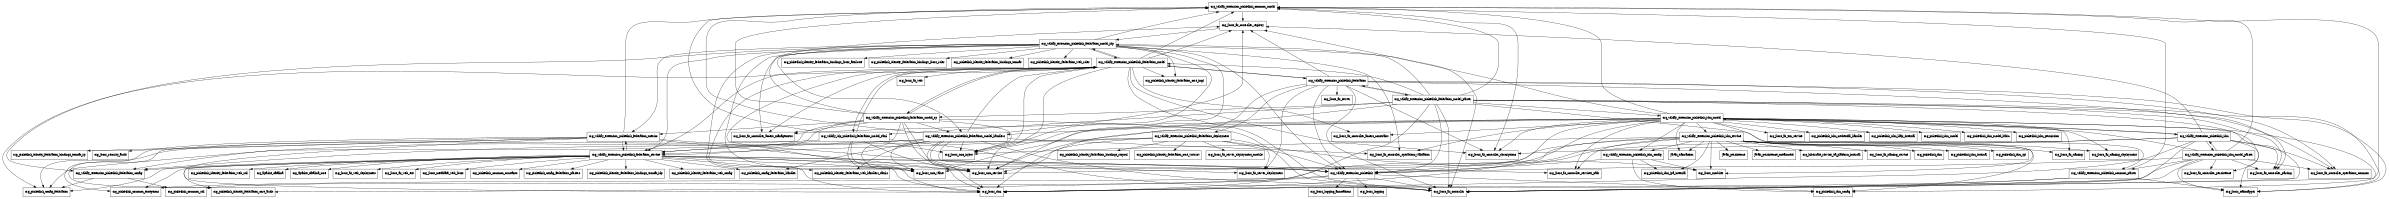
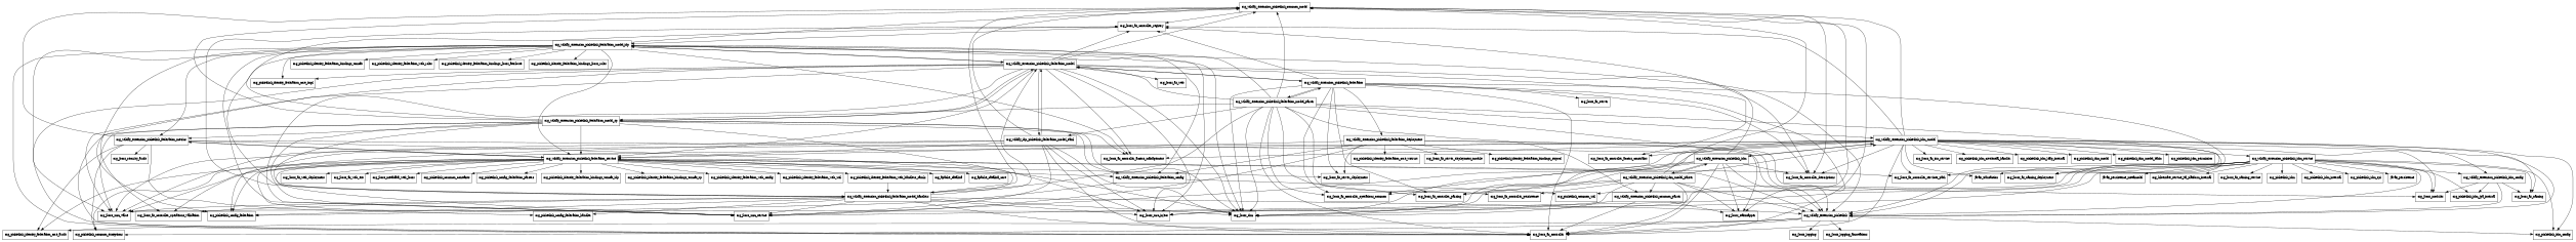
  digraph {
    node [fontsize=10.0 shape=box]
    org_wildfly_extension_picketlink
    org_jboss_as_controller
    org_jboss_logging
    org_jboss_logging_annotations
    org_picketlink_common_exceptions
    org_picketlink_identity_federation_core_audit
    org_picketlink_idm_config
    org_wildfly_extension_picketlink_common_model
    org_jboss_as_controller_descriptions
    org_jboss_as_controller_registry
    org_wildfly_extension_picketlink_federation_model_idp
    org_wildfly_extension_picketlink_common_parser
    org_jboss_dmr
    org_jboss_staxmapper
    org_wildfly_extension_picketlink_federation
    org_jboss_as_controller_operations_common
    org_jboss_as_controller_parsing
    org_jboss_as_server
    org_jboss_as_server_deployment
    org_wildfly_extension_picketlink_federation_deployment
    org_wildfly_extension_picketlink_federation_model
    org_wildfly_extension_picketlink_federation_model_parser
    org_wildfly_extension_picketlink_federation_config
    org_jboss_as_server_deployment_module
    org_jboss_modules
    org_jboss_msc_service
    org_picketlink_identity_federation_bindings_stspool
    org_picketlink_identity_federation_core_wstrust
    org_wildfly_extension_picketlink_federation_service
    org_picketlink_config_federation
    org_jboss_as_controller_access_constraint
    org_jboss_as_controller_access_management
    org_jboss_as_web
    org_jboss_msc_inject
    org_jboss_msc_value
    org_picketlink_identity_federation_core_impl
    n37 [label=org_wildfly_idp_picketlink_federation_model_saml]
    org_wildfly_extension_picketlink_federation_model_sp
    org_wildfly_extension_picketlink_federation_model_handlers
    org_jboss_as_controller_persistence
    org_wildfly_extension_picketlink_idm_model
    org_picketlink_common_util
    org_jboss_as_controller_services_path
    org_wildfly_extension_picketlink_federation_metrics
    org_picketlink_config_federation_handler
    org_picketlink_identity_federation_web_handlers_saml2
    org_apache_catalina
    org_apache_catalina_core
    org_jboss_as_web_deployment
    org_jboss_as_web_ext
    org_jboss_metadata_web_jboss
    org_picketlink_common_constants
    org_picketlink_config_federation_parsers
    org_picketlink_identity_federation_bindings_tomcat_idp
    org_picketlink_identity_federation_bindings_tomcat_sp
    org_picketlink_identity_federation_web_config
    org_picketlink_identity_federation_web_util
    org_jboss_as_controller_operations_validation
    org_picketlink_identity_federation_bindings_jboss_attribute
    org_picketlink_identity_federation_bindings_jboss_roles
    org_picketlink_identity_federation_bindings_tomcat
    org_picketlink_identity_federation_web_roles
    org_wildfly_extension_picketlink_idm
    org_wildfly_extension_picketlink_idm_config
    javax_transaction
    org_jboss_as_naming
    org_jboss_as_naming_deployment
    org_jboss_as_txn_service
    org_picketlink_idm_credential_handler
    org_picketlink_idm_ldap_internal
    org_picketlink_idm_model
    org_picketlink_idm_model_basic
    org_picketlink_idm_permission
    org_wildfly_extension_picketlink_idm_service
    org_jboss_security_audit
    org_wildfly_extension_picketlink_idm_model_parser
    org_picketlink_idm_jpa_internal
    javax_persistence
    javax_persistence_metamodel
    org_hibernate_service_jta_platform_internal
    org_jboss_as_naming_service
    org_picketlink_idm
    org_picketlink_idm_internal
    org_picketlink_idm_spi
    org_wildfly_extension_picketlink -> org_jboss_as_controller
    org_wildfly_extension_picketlink -> org_jboss_logging
    org_wildfly_extension_picketlink -> org_jboss_logging_annotations
    org_wildfly_extension_picketlink -> org_picketlink_common_exceptions
    org_wildfly_extension_picketlink -> org_picketlink_identity_federation_core_audit
    org_wildfly_extension_picketlink -> org_picketlink_idm_config
    org_wildfly_extension_picketlink_common_model -> org_jboss_as_controller
    org_wildfly_extension_picketlink_common_model -> org_jboss_as_controller_descriptions
    org_wildfly_extension_picketlink_common_model -> org_jboss_as_controller_registry
    org_jboss_as_controller_registry -> org_wildfly_extension_picketlink_federation_model_idp
    org_wildfly_extension_picketlink_federation_model_idp -> org_wildfly_extension_picketlink
    org_wildfly_extension_picketlink_federation_model_idp -> org_jboss_as_controller
    org_wildfly_extension_picketlink_federation_model_idp -> org_wildfly_extension_picketlink_common_model
    org_wildfly_extension_picketlink_federation_model_idp -> org_jboss_dmr
    org_wildfly_extension_picketlink_federation_model_idp -> org_wildfly_extension_picketlink_federation_model
    org_wildfly_extension_picketlink_federation_model_idp -> org_wildfly_extension_picketlink_federation_config
    org_wildfly_extension_picketlink_federation_model_idp -> org_jboss_msc_service
    org_wildfly_extension_picketlink_federation_model_idp -> org_wildfly_extension_picketlink_federation_service
    org_wildfly_extension_picketlink_federation_model_idp -> org_jboss_as_controller_access_management
    org_wildfly_extension_picketlink_federation_model_idp -> org_jboss_msc_inject
    org_wildfly_extension_picketlink_federation_model_idp -> org_jboss_msc_value
    org_wildfly_extension_picketlink_federation_model_idp -> org_picketlink_identity_federation_core_impl
    org_wildfly_extension_picketlink_federation_model_idp -> org_wildfly_extension_picketlink_federation_model_handlers
    org_wildfly_extension_picketlink_federation_model_idp -> org_wildfly_extension_picketlink_federation_metrics
    org_wildfly_extension_picketlink_federation_model_idp -> org_jboss_as_controller_operations_validation
    org_wildfly_extension_picketlink_federation_model_idp -> org_picketlink_identity_federation_bindings_jboss_attribute
    org_wildfly_extension_picketlink_federation_model_idp -> org_picketlink_identity_federation_bindings_jboss_roles
    org_wildfly_extension_picketlink_federation_model_idp -> org_picketlink_identity_federation_bindings_tomcat
    org_wildfly_extension_picketlink_federation_model_idp -> org_picketlink_identity_federation_web_roles
    org_wildfly_extension_picketlink_common_parser -> org_jboss_as_controller
    org_wildfly_extension_picketlink_common_parser -> org_wildfly_extension_picketlink_common_model
    org_wildfly_extension_picketlink_common_parser -> org_jboss_dmr
    org_wildfly_extension_picketlink_common_parser -> org_jboss_staxmapper
    org_wildfly_extension_picketlink_federation -> org_wildfly_extension_picketlink
    org_wildfly_extension_picketlink_federation -> org_jboss_as_controller
    org_wildfly_extension_picketlink_federation -> org_jboss_as_controller_descriptions
    org_wildfly_extension_picketlink_federation -> org_jboss_as_controller_registry
    org_wildfly_extension_picketlink_federation -> org_jboss_dmr
    org_wildfly_extension_picketlink_federation -> org_jboss_staxmapper
    org_wildfly_extension_picketlink_federation -> org_jboss_as_controller_operations_common
    org_wildfly_extension_picketlink_federation -> org_jboss_as_controller_parsing
    org_wildfly_extension_picketlink_federation -> org_jboss_as_server
    org_wildfly_extension_picketlink_federation -> org_jboss_as_server_deployment
    org_wildfly_extension_picketlink_federation -> org_wildfly_extension_picketlink_federation_deployment
    org_wildfly_extension_picketlink_federation -> org_wildfly_extension_picketlink_federation_model
    org_wildfly_extension_picketlink_federation -> org_wildfly_extension_picketlink_federation_model_parser
    org_wildfly_extension_picketlink_federation_deployment -> org_wildfly_extension_picketlink
    org_wildfly_extension_picketlink_federation_deployment -> org_jboss_as_server_deployment
    org_wildfly_extension_picketlink_federation_deployment -> org_wildfly_extension_picketlink_federation_config
    org_wildfly_extension_picketlink_federation_deployment -> org_jboss_as_server_deployment_module
    org_wildfly_extension_picketlink_federation_deployment -> org_jboss_modules
    org_wildfly_extension_picketlink_federation_deployment -> org_jboss_msc_service
    org_wildfly_extension_picketlink_federation_deployment -> org_picketlink_identity_federation_bindings_stspool
    org_wildfly_extension_picketlink_federation_deployment -> org_picketlink_identity_federation_core_wstrust
    org_wildfly_extension_picketlink_federation_deployment -> org_wildfly_extension_picketlink_federation_service
    org_wildfly_extension_picketlink_federation_model -> org_jboss_as_controller
    org_wildfly_extension_picketlink_federation_model -> org_wildfly_extension_picketlink_common_model
    org_wildfly_extension_picketlink_federation_model -> org_jboss_as_controller_descriptions
    org_wildfly_extension_picketlink_federation_model -> org_jboss_as_controller_registry
    org_wildfly_extension_picketlink_federation_model -> org_wildfly_extension_picketlink_federation_model_idp
    org_wildfly_extension_picketlink_federation_model -> org_jboss_dmr
    org_wildfly_extension_picketlink_federation_model -> org_wildfly_extension_picketlink_federation
    org_wildfly_extension_picketlink_federation_model -> org_jboss_msc_service
    org_wildfly_extension_picketlink_federation_model -> org_wildfly_extension_picketlink_federation_service
    org_wildfly_extension_picketlink_federation_model -> org_picketlink_config_federation
    org_wildfly_extension_picketlink_federation_model -> org_jboss_as_controller_access_constraint
    org_wildfly_extension_picketlink_federation_model -> org_jboss_as_controller_access_management
    org_wildfly_extension_picketlink_federation_model -> org_jboss_as_web
    org_wildfly_extension_picketlink_federation_model -> org_jboss_msc_inject
    org_wildfly_extension_picketlink_federation_model -> org_jboss_msc_value
    org_wildfly_extension_picketlink_federation_model -> org_picketlink_identity_federation_core_impl
    org_wildfly_extension_picketlink_federation_model -> n37
    org_wildfly_extension_picketlink_federation_model -> org_wildfly_extension_picketlink_federation_model_sp
    org_wildfly_extension_picketlink_federation_model_parser -> org_wildfly_extension_picketlink
    org_wildfly_extension_picketlink_federation_model_parser -> org_jboss_as_controller
    org_wildfly_extension_picketlink_federation_model_parser -> org_wildfly_extension_picketlink_common_model
    org_wildfly_extension_picketlink_federation_model_parser -> org_wildfly_extension_picketlink_federation_model_idp
    org_wildfly_extension_picketlink_federation_model_parser -> org_wildfly_extension_picketlink_common_parser
    org_wildfly_extension_picketlink_federation_model_parser -> org_jboss_dmr
    org_wildfly_extension_picketlink_federation_model_parser -> org_jboss_staxmapper
    org_wildfly_extension_picketlink_federation_model_parser -> org_wildfly_extension_picketlink_federation
    org_wildfly_extension_picketlink_federation_model_parser -> org_jboss_as_controller_operations_common
    org_wildfly_extension_picketlink_federation_model_parser -> org_jboss_as_controller_parsing
    org_wildfly_extension_picketlink_federation_model_parser -> org_wildfly_extension_picketlink_federation_model
    org_wildfly_extension_picketlink_federation_model_parser -> n37
    org_wildfly_extension_picketlink_federation_model_parser -> org_wildfly_extension_picketlink_federation_model_sp
    org_wildfly_extension_picketlink_federation_model_parser -> org_wildfly_extension_picketlink_federation_model_handlers
    org_wildfly_extension_picketlink_federation_model_parser -> org_jboss_as_controller_persistence
    org_wildfly_extension_picketlink_federation_model_parser -> org_wildfly_extension_picketlink_idm_model
    org_wildfly_extension_picketlink_federation_config -> org_picketlink_config_federation
    org_wildfly_extension_picketlink_federation_config -> org_picketlink_common_util
    org_wildfly_extension_picketlink_federation_service -> org_wildfly_extension_picketlink
    org_wildfly_extension_picketlink_federation_service -> org_picketlink_common_exceptions
    org_wildfly_extension_picketlink_federation_service -> org_picketlink_identity_federation_core_audit
    org_wildfly_extension_picketlink_federation_service -> org_jboss_as_server_deployment
    org_wildfly_extension_picketlink_federation_service -> org_wildfly_extension_picketlink_federation_config
    org_wildfly_extension_picketlink_federation_service -> org_jboss_msc_service
    org_wildfly_extension_picketlink_federation_service -> org_picketlink_config_federation
    org_wildfly_extension_picketlink_federation_service -> org_jboss_msc_value
    org_wildfly_extension_picketlink_federation_service -> org_jboss_as_controller_services_path
    org_wildfly_extension_picketlink_federation_service -> org_wildfly_extension_picketlink_federation_metrics
    org_wildfly_extension_picketlink_federation_service -> org_picketlink_config_federation_handler
    org_wildfly_extension_picketlink_federation_service -> org_picketlink_identity_federation_web_handlers_saml2
    org_wildfly_extension_picketlink_federation_service -> org_apache_catalina
    org_wildfly_extension_picketlink_federation_service -> org_apache_catalina_core
    org_wildfly_extension_picketlink_federation_service -> org_jboss_as_web_deployment
    org_wildfly_extension_picketlink_federation_service -> org_jboss_as_web_ext
    org_wildfly_extension_picketlink_federation_service -> org_jboss_metadata_web_jboss
    org_wildfly_extension_picketlink_federation_service -> org_picketlink_common_constants
    org_wildfly_extension_picketlink_federation_service -> org_picketlink_config_federation_parsers
    org_wildfly_extension_picketlink_federation_service -> org_picketlink_identity_federation_bindings_tomcat_idp
-   org_wildfly_extension_picketlink_federation_metrics -> org_picketlink_identity_federation_bindings_tomcat_sp
+   org_wildfly_extension_picketlink_federation_service -> org_picketlink_identity_federation_bindings_tomcat_sp
    org_wildfly_extension_picketlink_federation_service -> org_picketlink_identity_federation_web_config
    org_wildfly_extension_picketlink_federation_service -> org_picketlink_identity_federation_web_util
    n37 -> org_jboss_as_controller
    n37 -> org_wildfly_extension_picketlink_common_model
    n37 -> org_jboss_dmr
    n37 -> org_wildfly_extension_picketlink_federation_model
    n37 -> org_jboss_msc_service
    n37 -> org_wildfly_extension_picketlink_federation_service
    n37 -> org_picketlink_config_federation
    n37 -> org_jboss_msc_inject
    n37 -> org_jboss_msc_value
    org_wildfly_extension_picketlink_federation_model_sp -> org_jboss_as_controller
    org_wildfly_extension_picketlink_federation_model_sp -> org_wildfly_extension_picketlink_common_model
    org_wildfly_extension_picketlink_federation_model_sp -> org_jboss_as_controller_registry
    org_wildfly_extension_picketlink_federation_model_sp -> org_jboss_dmr
    org_wildfly_extension_picketlink_federation_model_sp -> org_wildfly_extension_picketlink_federation_model
    org_wildfly_extension_picketlink_federation_model_sp -> org_wildfly_extension_picketlink_federation_config
    org_wildfly_extension_picketlink_federation_model_sp -> org_jboss_msc_service
    org_wildfly_extension_picketlink_federation_model_sp -> org_wildfly_extension_picketlink_federation_service
    org_wildfly_extension_picketlink_federation_model_sp -> org_jboss_as_controller_access_management
    org_wildfly_extension_picketlink_federation_model_sp -> org_jboss_msc_inject
    org_wildfly_extension_picketlink_federation_model_sp -> org_jboss_msc_value
    org_wildfly_extension_picketlink_federation_model_sp -> org_wildfly_extension_picketlink_federation_model_handlers
    org_wildfly_extension_picketlink_federation_model_sp -> org_wildfly_extension_picketlink_federation_metrics
    org_wildfly_extension_picketlink_federation_model_handlers -> org_wildfly_extension_picketlink
    org_wildfly_extension_picketlink_federation_model_handlers -> org_jboss_as_controller
    org_wildfly_extension_picketlink_federation_model_handlers -> org_wildfly_extension_picketlink_common_model
    org_wildfly_extension_picketlink_federation_model_handlers -> org_jboss_as_controller_registry
    org_wildfly_extension_picketlink_federation_model_handlers -> org_jboss_dmr
    org_wildfly_extension_picketlink_federation_model_handlers -> org_wildfly_extension_picketlink_federation_model
    org_wildfly_extension_picketlink_federation_model_handlers -> org_jboss_msc_service
    org_wildfly_extension_picketlink_federation_model_handlers -> org_wildfly_extension_picketlink_federation_service
    org_wildfly_extension_picketlink_federation_model_handlers -> org_picketlink_config_federation
    org_wildfly_extension_picketlink_federation_model_handlers -> org_jboss_msc_inject
    org_wildfly_extension_picketlink_federation_model_handlers -> org_jboss_msc_value
    org_wildfly_extension_picketlink_federation_model_handlers -> org_picketlink_config_federation_handler
-   org_wildfly_extension_picketlink_federation_model_handlers -> org_picketlink_identity_federation_web_handlers_saml2
+   org_picketlink_identity_federation_web_handlers_saml2 -> org_wildfly_extension_picketlink_federation_model_handlers
    org_wildfly_extension_picketlink_federation_model_handlers -> org_jboss_as_controller_operations_validation
    org_wildfly_extension_picketlink_idm_model -> org_wildfly_extension_picketlink
    org_wildfly_extension_picketlink_idm_model -> org_jboss_as_controller
    org_wildfly_extension_picketlink_idm_model -> org_picketlink_idm_config
    org_wildfly_extension_picketlink_idm_model -> org_wildfly_extension_picketlink_common_model
    org_wildfly_extension_picketlink_idm_model -> org_jboss_as_controller_descriptions
    org_wildfly_extension_picketlink_idm_model -> org_jboss_as_controller_registry
    org_wildfly_extension_picketlink_idm_model -> org_jboss_dmr
    org_wildfly_extension_picketlink_idm_model -> org_jboss_modules
    org_wildfly_extension_picketlink_idm_model -> org_jboss_msc_service
    org_wildfly_extension_picketlink_idm_model -> org_jboss_as_controller_access_constraint
    org_wildfly_extension_picketlink_idm_model -> org_jboss_as_controller_access_management
    org_wildfly_extension_picketlink_idm_model -> org_jboss_msc_inject
    org_wildfly_extension_picketlink_idm_model -> org_jboss_msc_value
    org_wildfly_extension_picketlink_idm_model -> org_jboss_as_controller_services_path
    org_wildfly_extension_picketlink_idm_model -> org_jboss_as_controller_operations_validation
    org_wildfly_extension_picketlink_idm_model -> org_wildfly_extension_picketlink_idm
    org_wildfly_extension_picketlink_idm_model -> org_wildfly_extension_picketlink_idm_config
    org_wildfly_extension_picketlink_idm_model -> javax_transaction
    org_wildfly_extension_picketlink_idm_model -> org_jboss_as_naming
    org_wildfly_extension_picketlink_idm_model -> org_jboss_as_naming_deployment
    org_wildfly_extension_picketlink_idm_model -> org_jboss_as_txn_service
    org_wildfly_extension_picketlink_idm_model -> org_picketlink_idm_credential_handler
    org_wildfly_extension_picketlink_idm_model -> org_picketlink_idm_ldap_internal
    org_wildfly_extension_picketlink_idm_model -> org_picketlink_idm_model
    org_wildfly_extension_picketlink_idm_model -> org_picketlink_idm_model_basic
    org_wildfly_extension_picketlink_idm_model -> org_picketlink_idm_permission
    org_wildfly_extension_picketlink_idm_model -> org_wildfly_extension_picketlink_idm_service
    org_wildfly_extension_picketlink_federation_metrics -> org_wildfly_extension_picketlink
    org_wildfly_extension_picketlink_federation_metrics -> org_picketlink_common_exceptions
    org_wildfly_extension_picketlink_federation_metrics -> org_picketlink_identity_federation_core_audit
    org_wildfly_extension_picketlink_federation_metrics -> org_wildfly_extension_picketlink_common_model
    org_wildfly_extension_picketlink_federation_metrics -> org_jboss_dmr
    org_wildfly_extension_picketlink_federation_metrics -> org_jboss_msc_service
    org_wildfly_extension_picketlink_federation_metrics -> org_wildfly_extension_picketlink_federation_service
    org_wildfly_extension_picketlink_federation_metrics -> org_jboss_security_audit
    org_wildfly_extension_picketlink_idm -> org_wildfly_extension_picketlink
    org_wildfly_extension_picketlink_idm -> org_jboss_as_controller
    org_wildfly_extension_picketlink_idm -> org_jboss_as_controller_descriptions
    org_wildfly_extension_picketlink_idm -> org_jboss_as_controller_registry
    org_wildfly_extension_picketlink_idm -> org_jboss_dmr
    org_wildfly_extension_picketlink_idm -> org_jboss_staxmapper
    org_wildfly_extension_picketlink_idm -> org_jboss_as_controller_operations_common
    org_wildfly_extension_picketlink_idm -> org_jboss_as_controller_parsing
    org_wildfly_extension_picketlink_idm -> org_wildfly_extension_picketlink_idm_model
    org_wildfly_extension_picketlink_idm -> org_wildfly_extension_picketlink_idm_model_parser
    org_wildfly_extension_picketlink_idm_config -> org_wildfly_extension_picketlink
-   org_wildfly_extension_picketlink_idm_config -> org_picketlink_idm_config
+   org_wildfly_extension_picketlink_idm_config -> org_jboss_as_naming
    org_wildfly_extension_picketlink_idm_config -> org_jboss_modules
    org_wildfly_extension_picketlink_idm_config -> org_picketlink_idm_jpa_internal
+   org_wildfly_extension_picketlink_idm_service -> org_wildfly_extension_picketlink
    org_wildfly_extension_picketlink_idm_service -> org_picketlink_idm_config
    org_wildfly_extension_picketlink_idm_service -> org_jboss_modules
    org_wildfly_extension_picketlink_idm_service -> org_jboss_msc_service
    org_wildfly_extension_picketlink_idm_service -> org_jboss_msc_inject
    org_wildfly_extension_picketlink_idm_service -> org_jboss_msc_value
    org_wildfly_extension_picketlink_idm_service -> org_picketlink_common_util
    org_wildfly_extension_picketlink_idm_service -> org_jboss_as_controller_services_path
    org_wildfly_extension_picketlink_idm_service -> org_wildfly_extension_picketlink_idm_config
    org_wildfly_extension_picketlink_idm_service -> javax_transaction
    org_wildfly_extension_picketlink_idm_service -> org_jboss_as_naming
    org_wildfly_extension_picketlink_idm_service -> org_jboss_as_naming_deployment
    org_wildfly_extension_picketlink_idm_service -> org_picketlink_idm_jpa_internal
    org_wildfly_extension_picketlink_idm_service -> javax_persistence
    org_wildfly_extension_picketlink_idm_service -> javax_persistence_metamodel
    org_wildfly_extension_picketlink_idm_service -> org_hibernate_service_jta_platform_internal
    org_wildfly_extension_picketlink_idm_service -> org_jboss_as_naming_service
    org_wildfly_extension_picketlink_idm_service -> org_picketlink_idm
    org_wildfly_extension_picketlink_idm_service -> org_picketlink_idm_internal
    org_wildfly_extension_picketlink_idm_service -> org_picketlink_idm_spi
    org_wildfly_extension_picketlink_idm_model_parser -> org_wildfly_extension_picketlink
    org_wildfly_extension_picketlink_idm_model_parser -> org_jboss_as_controller
    org_wildfly_extension_picketlink_idm_model_parser -> org_wildfly_extension_picketlink_common_model
    org_wildfly_extension_picketlink_idm_model_parser -> org_wildfly_extension_picketlink_common_parser
    org_wildfly_extension_picketlink_idm_model_parser -> org_jboss_dmr
    org_wildfly_extension_picketlink_idm_model_parser -> org_jboss_staxmapper
    org_wildfly_extension_picketlink_idm_model_parser -> org_jboss_as_controller_operations_common
    org_wildfly_extension_picketlink_idm_model_parser -> org_jboss_as_controller_parsing
    org_wildfly_extension_picketlink_idm_model_parser -> org_jboss_as_controller_persistence
    org_wildfly_extension_picketlink_idm_model_parser -> org_wildfly_extension_picketlink_idm_model
    org_wildfly_extension_picketlink_idm_model_parser -> org_wildfly_extension_picketlink_idm
  }
